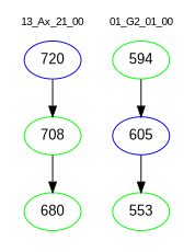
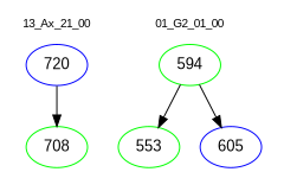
  digraph {
    fontname="Liberation Sans"
    node [color=green fontname="Liberation Sans"]
    edge [color=black fontname="Liberation Sans"]
    n1 [label=708]
-   n2 [label=680]
    n3 [color=blue label=720]
    n4 [label=594]
    n5 [label=553]
    n6 [color=blue label=605]
    subgraph cluster_1 {
      color=white
      fontsize=10
      label="13_Ax_21_00"
      n1
-     n2
      n3
    }
    subgraph cluster_2 {
      color=white
      fontsize=10
      label="01_G2_01_00"
      n4
      n5
      n6
    }
-   n1 -> n2
    n3 -> n1
-   n6 -> n5
+   n4 -> n5
    n4 -> n6
  }
